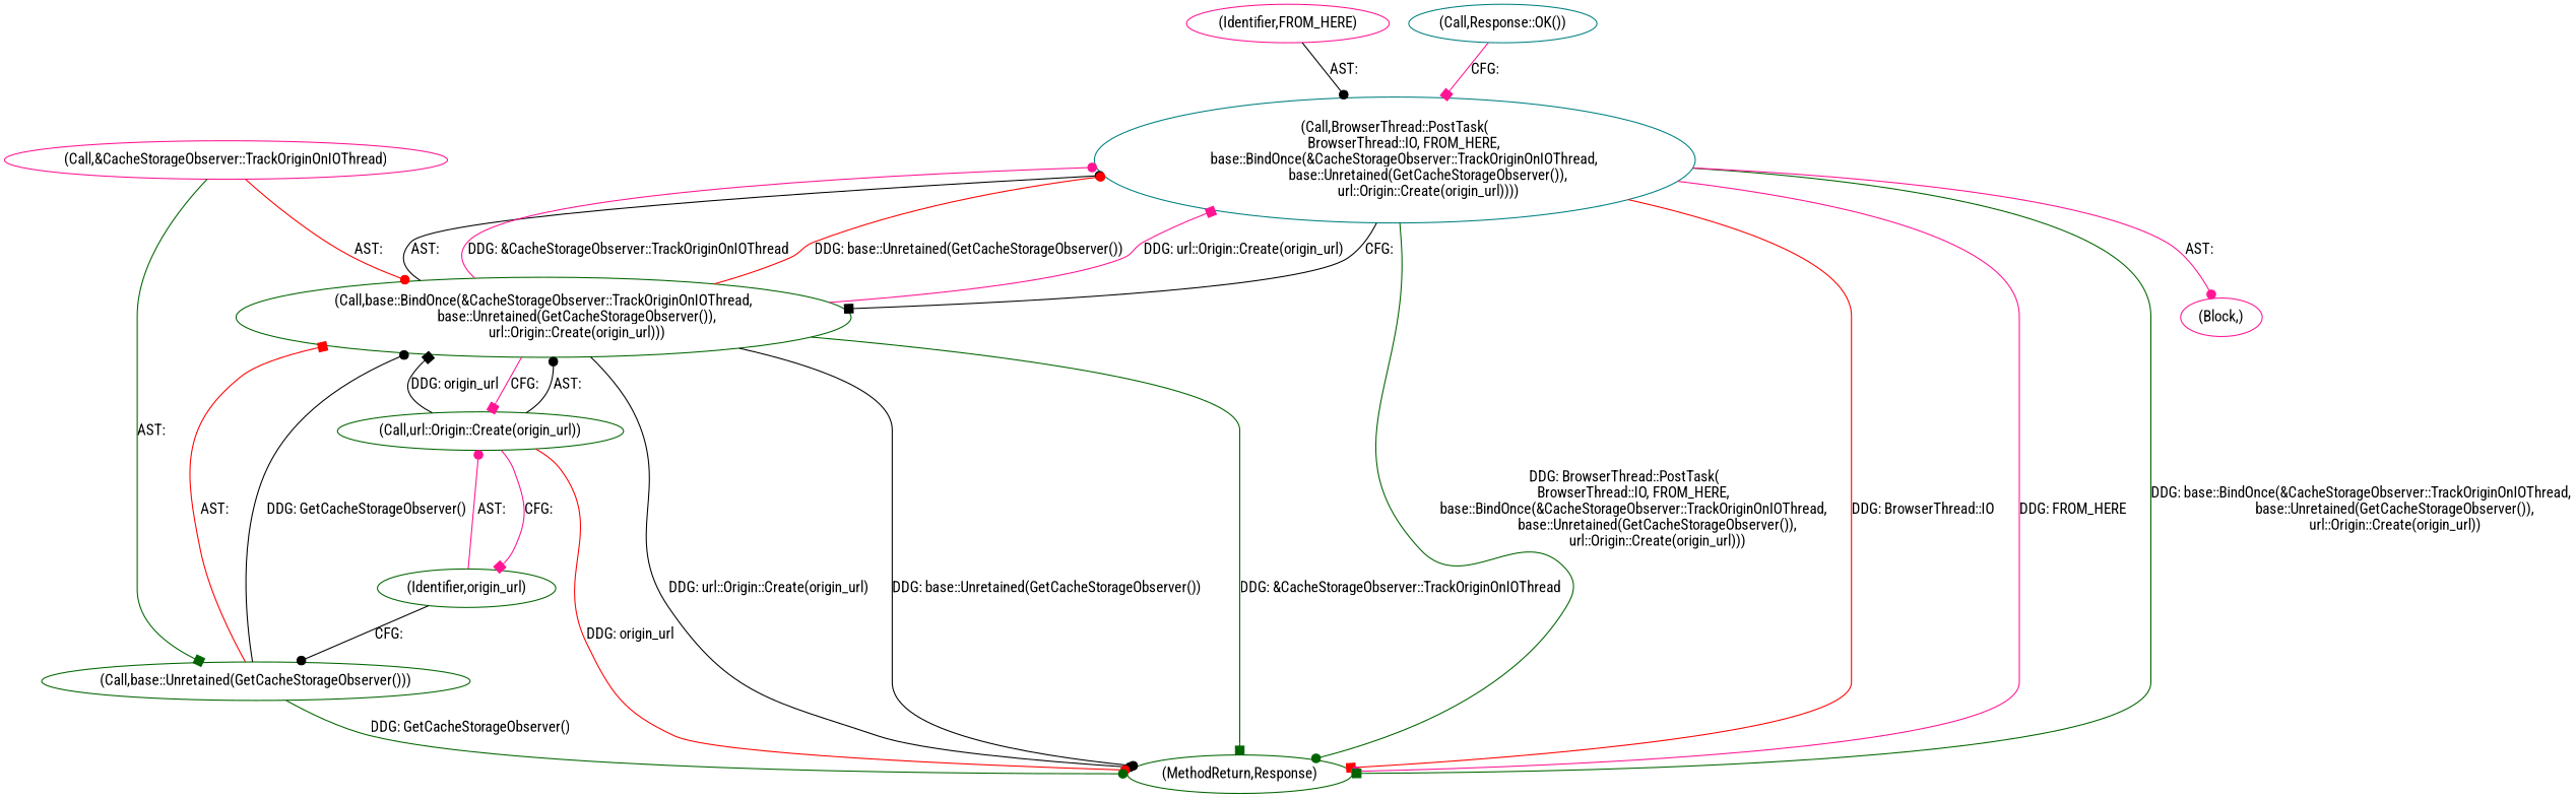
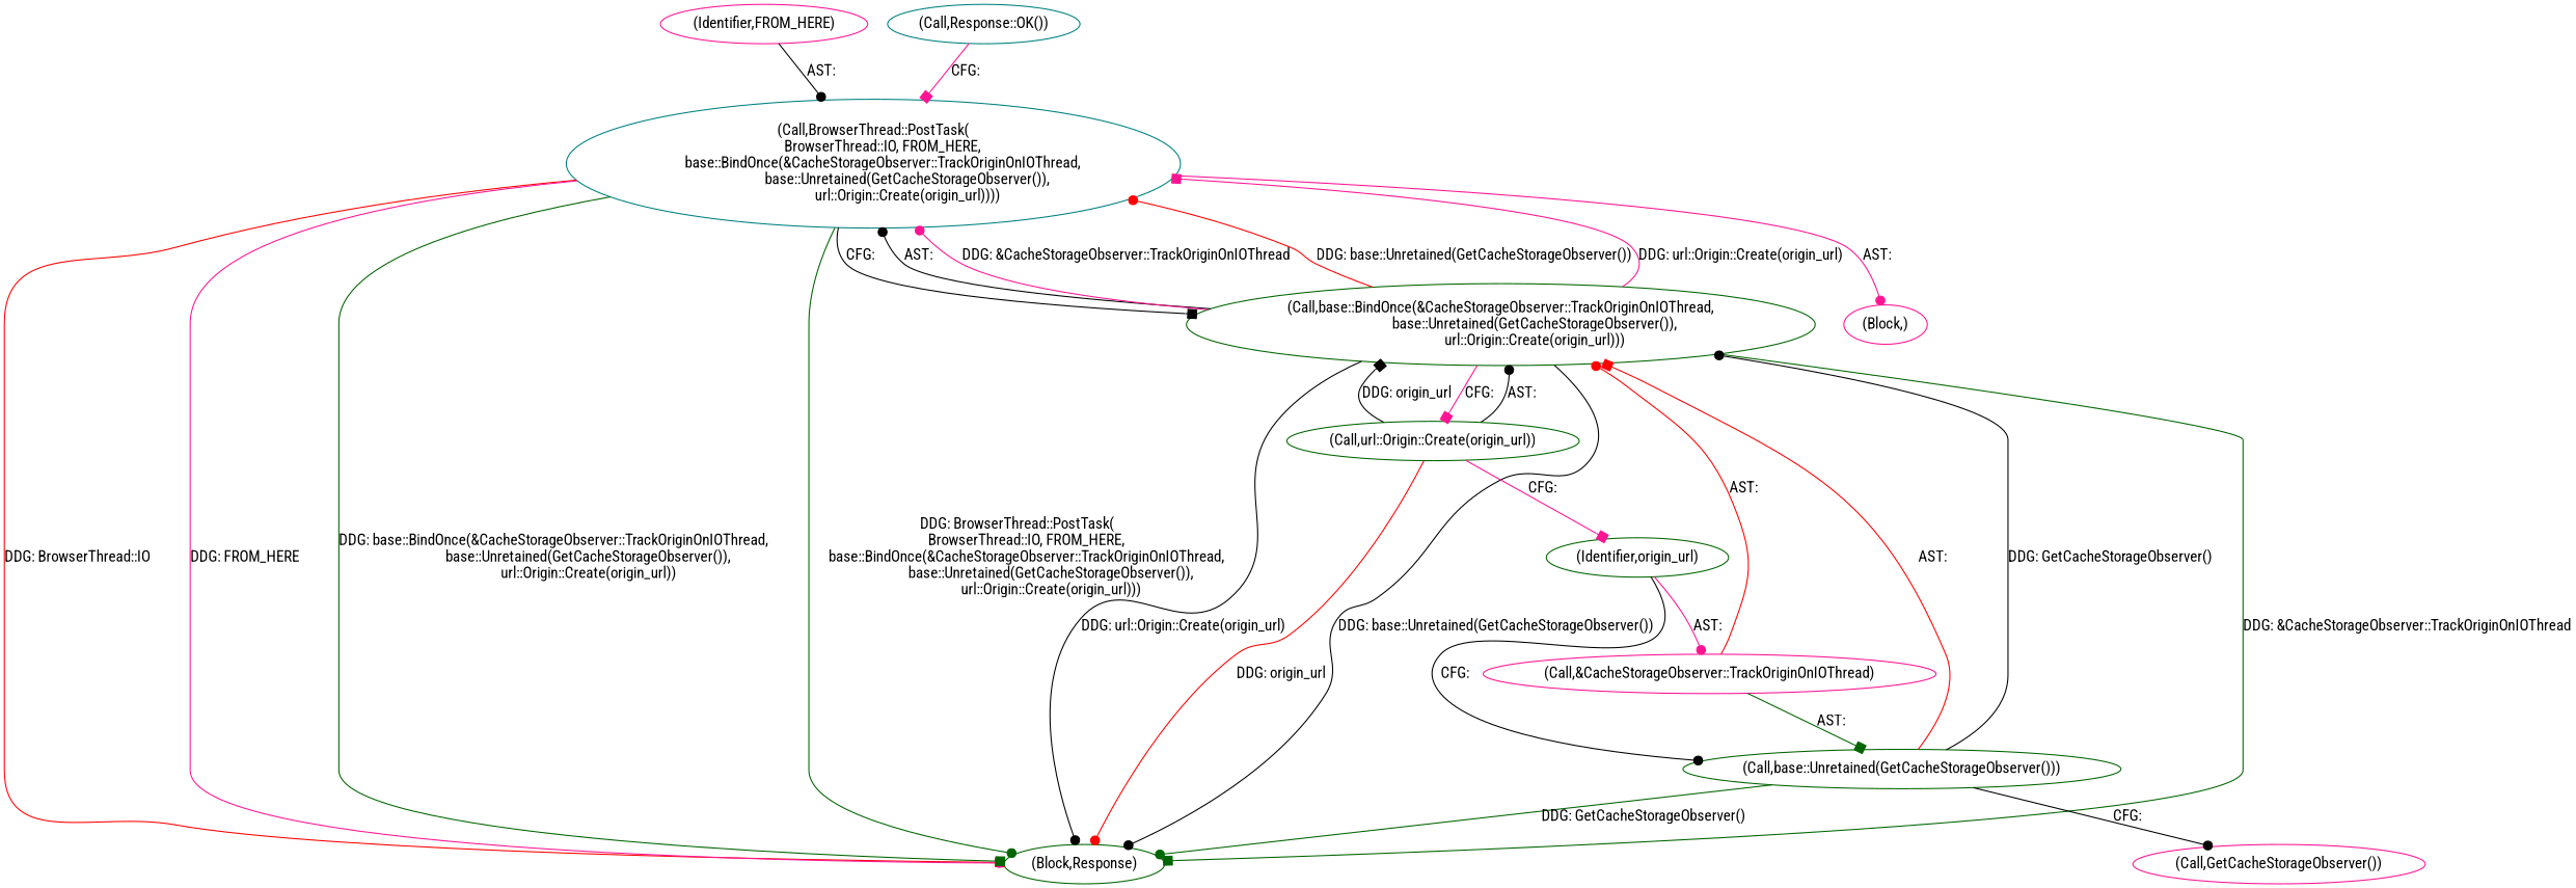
  digraph {
    fontname="Roboto Condensed"
    node [color=darkgreen fontname="Roboto Condensed"]
    edge [arrowhead=dot color=black fontname="Roboto Condensed"]
    n1 [color=teal label="(Call,BrowserThread::PostTask(\n      BrowserThread::IO, FROM_HERE,\n      base::BindOnce(&CacheStorageObserver::TrackOriginOnIOThread,\n                     base::Unretained(GetCacheStorageObserver()),\n                     url::Origin::Create(origin_url))))"]
    n2 [label="(Call,base::BindOnce(&CacheStorageObserver::TrackOriginOnIOThread,\n                     base::Unretained(GetCacheStorageObserver()),\n                     url::Origin::Create(origin_url)))"]
-   n3 [label="(MethodReturn,Response)"]
+   n3 [label="(Block,Response)"]
    n4 [color=deeppink label="(Block,)"]
    n5 [label="(Call,url::Origin::Create(origin_url))"]
    n6 [label="(Identifier,origin_url)"]
    n7 [label="(Call,base::Unretained(GetCacheStorageObserver()))"]
+   n8 [color=deeppink label="(Call,GetCacheStorageObserver())"]
    n9 [color=deeppink label="(Identifier,FROM_HERE)"]
    n10 [color=teal label="(Call,Response::OK())"]
    n11 [color=deeppink label="(Call,&CacheStorageObserver::TrackOriginOnIOThread)"]
    n1 -> n2 [arrowhead=box label="CFG: "]
    n1 -> n3 [color=darkgreen label="DDG: BrowserThread::PostTask(\n      BrowserThread::IO, FROM_HERE,\n      base::BindOnce(&CacheStorageObserver::TrackOriginOnIOThread,\n                     base::Unretained(GetCacheStorageObserver()),\n                     url::Origin::Create(origin_url)))"]
    n1 -> n3 [arrowhead=box color=red label="DDG: BrowserThread::IO"]
    n1 -> n3 [color=deeppink label="DDG: FROM_HERE"]
    n1 -> n3 [arrowhead=box color=darkgreen label="DDG: base::BindOnce(&CacheStorageObserver::TrackOriginOnIOThread,\n                     base::Unretained(GetCacheStorageObserver()),\n                     url::Origin::Create(origin_url))"]
    n1 -> n4 [color=deeppink label="AST: "]
    n2 -> n1 [label="AST: "]
    n2 -> n1 [color=deeppink label="DDG: &CacheStorageObserver::TrackOriginOnIOThread"]
    n2 -> n1 [color=red label="DDG: base::Unretained(GetCacheStorageObserver())"]
    n2 -> n1 [arrowhead=box color=deeppink label="DDG: url::Origin::Create(origin_url)"]
    n2 -> n3 [label="DDG: url::Origin::Create(origin_url)"]
    n2 -> n3 [label="DDG: base::Unretained(GetCacheStorageObserver())"]
    n2 -> n3 [arrowhead=box color=darkgreen label="DDG: &CacheStorageObserver::TrackOriginOnIOThread"]
    n2 -> n5 [arrowhead=box color=deeppink label="CFG: "]
    n5 -> n2 [label="AST: "]
    n5 -> n2 [arrowhead=box label="DDG: origin_url"]
    n5 -> n3 [color=red label="DDG: origin_url"]
    n5 -> n6 [arrowhead=box color=deeppink label="CFG: "]
-   n6 -> n5 [color=deeppink label="AST: "]
+   n6 -> n11 [color=deeppink label="AST: "]
    n6 -> n7 [label="CFG: "]
    n7 -> n2 [arrowhead=box color=red label="AST: "]
    n7 -> n2 [label="DDG: GetCacheStorageObserver()"]
    n7 -> n3 [color=darkgreen label="DDG: GetCacheStorageObserver()"]
+   n7 -> n8 [label="CFG: "]
    n9 -> n1 [label="AST: "]
    n10 -> n1 [arrowhead=box color=deeppink label="CFG: "]
    n11 -> n2 [color=red label="AST: "]
    n11 -> n7 [arrowhead=box color=darkgreen label="AST: "]
  }
